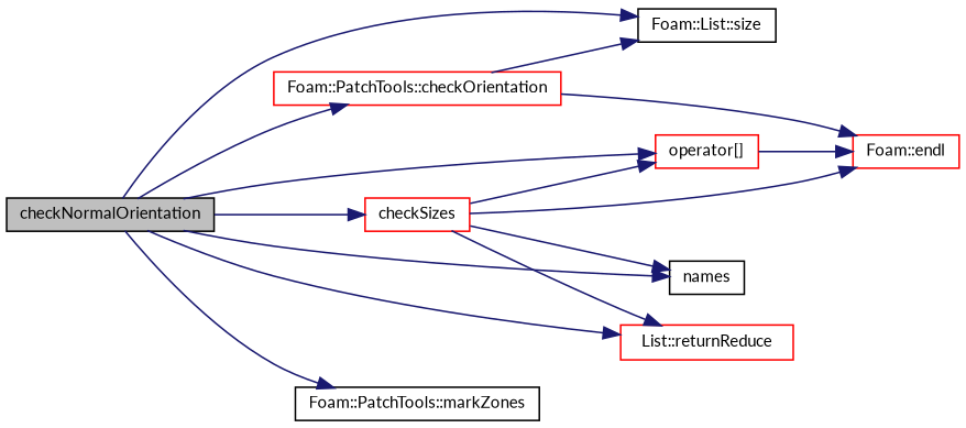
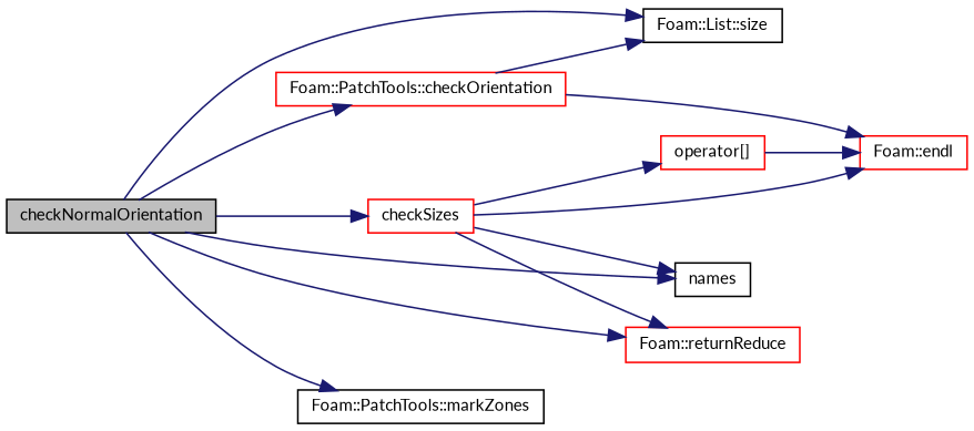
  digraph {
    fontname=Lato
    rankdir=LR
    node [color=red fontname=Lato fontsize=10 shape=record]
    edge [color=midnightblue fontname=Lato fontsize=10 labelfontname=FreeSans labelfontsize=10 style=solid]
    n1 [color=black fillcolor=grey75 fontcolor=black height=0.2 label=checkNormalOrientation style=filled width=0.4]
    n2 [height=0.2 label="Foam::PatchTools::checkOrientation" width=0.4]
    n3 [color=black height=0.2 label="Foam::List::size" width=0.4]
    n4 [height=0.2 label=checkSizes width=0.4]
    n5 [height=0.2 label="operator[]" width=0.4]
    n6 [color=black height=0.2 label=names width=0.4]
-   n7 [height=0.2 label="List::returnReduce" width=0.4]
+   n7 [height=0.2 label="Foam::returnReduce" width=0.4]
    n8 [color=black height=0.2 label="Foam::PatchTools::markZones" width=0.4]
    n9 [height=0.2 label="Foam::endl" width=0.4]
    n1 -> n2
    n1 -> n3
    n1 -> n4
-   n1 -> n5
    n1 -> n6
    n1 -> n7
    n1 -> n8
    n2 -> n3
    n2 -> n9
    n4 -> n5
    n4 -> n6
    n4 -> n7
    n4 -> n9
    n5 -> n9
  }
